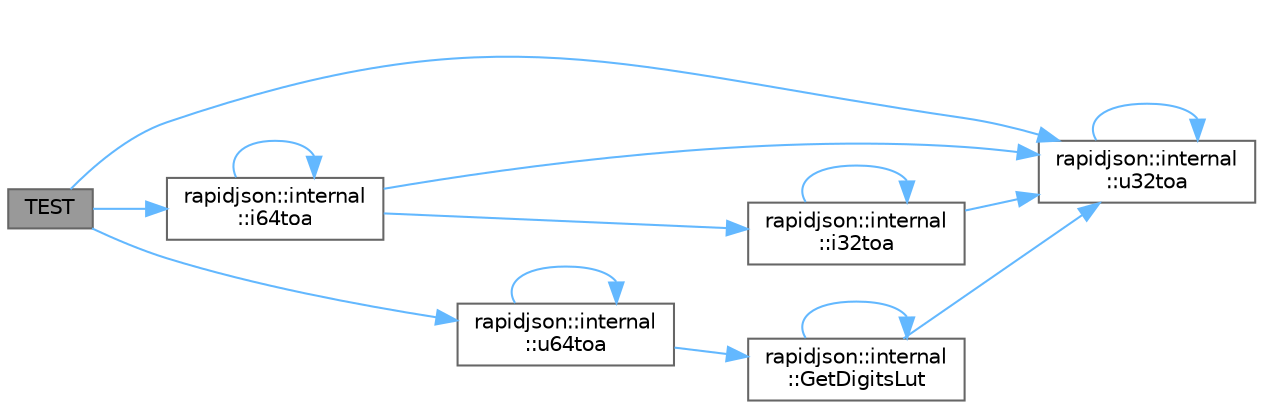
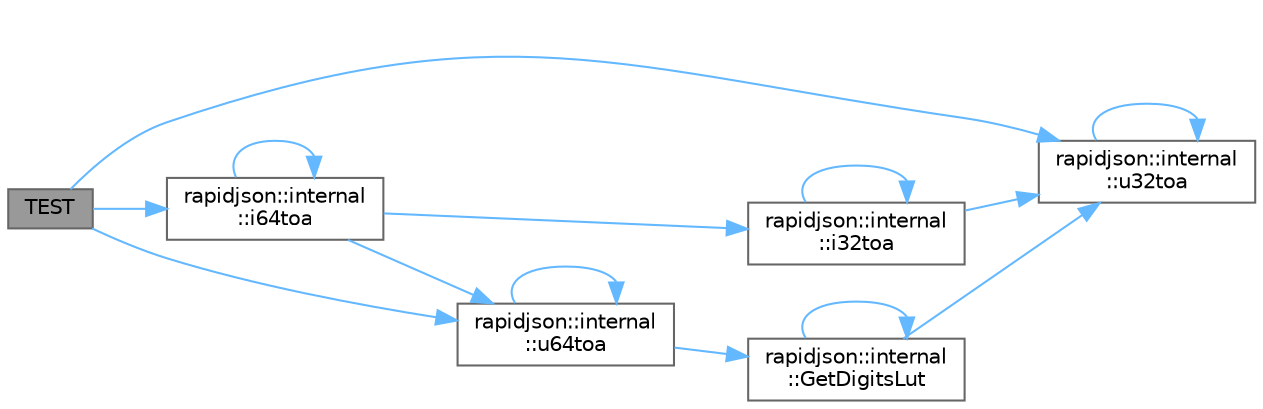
  digraph {
    rankdir=LR
    node [color=grey40 fillcolor=white fontname=Helvetica fontsize=10 shape=box style=filled]
    edge [color=steelblue1 fontname=Helvetica fontsize=10 labelfontname=Helvetica labelfontsize=10 style=solid]
    n1 [color=gray40 fillcolor=grey60 fontcolor=black height=0.2 label=TEST width=0.4]
    n2 [height=0.2 label="rapidjson::internal\l::u32toa" width=0.4]
    n3 [height=0.2 label="rapidjson::internal\l::i64toa" width=0.4]
    n4 [height=0.2 label="rapidjson::internal\l::u64toa" width=0.4]
    n5 [height=0.2 label="rapidjson::internal\l::i32toa" width=0.4]
    n6 [height=0.2 label="rapidjson::internal\l::GetDigitsLut" width=0.4]
    n1 -> n2
    n1 -> n3
    n1 -> n4
    n2 -> n2
    n3 -> n3
-   n3 -> n2
+   n3 -> n4
    n3 -> n5
    n4 -> n4
    n4 -> n6
    n5 -> n2
    n5 -> n5
    n6 -> n2
    n6 -> n6
  }
